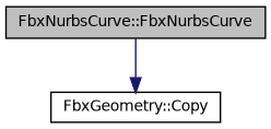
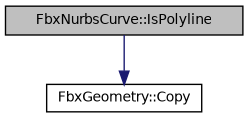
  digraph {
    rankdir=TB
    node [color=black fontname=Helvetica fontsize=10 shape=record style=filled]
-   n1 [fillcolor=grey75 fontcolor=black height=0.2 label="FbxNurbsCurve::FbxNurbsCurve" width=0.4]
+   n1 [fillcolor=grey75 fontcolor=black height=0.2 label="FbxNurbsCurve::IsPolyline" width=0.4]
    n2 [fillcolor=white height=0.2 label="FbxGeometry::Copy" width=0.4]
    n1 -> n2 [color=midnightblue fontname=Helvetica fontsize=10 labelfontname=Helvetica labelfontsize=10 style=solid]
  }
